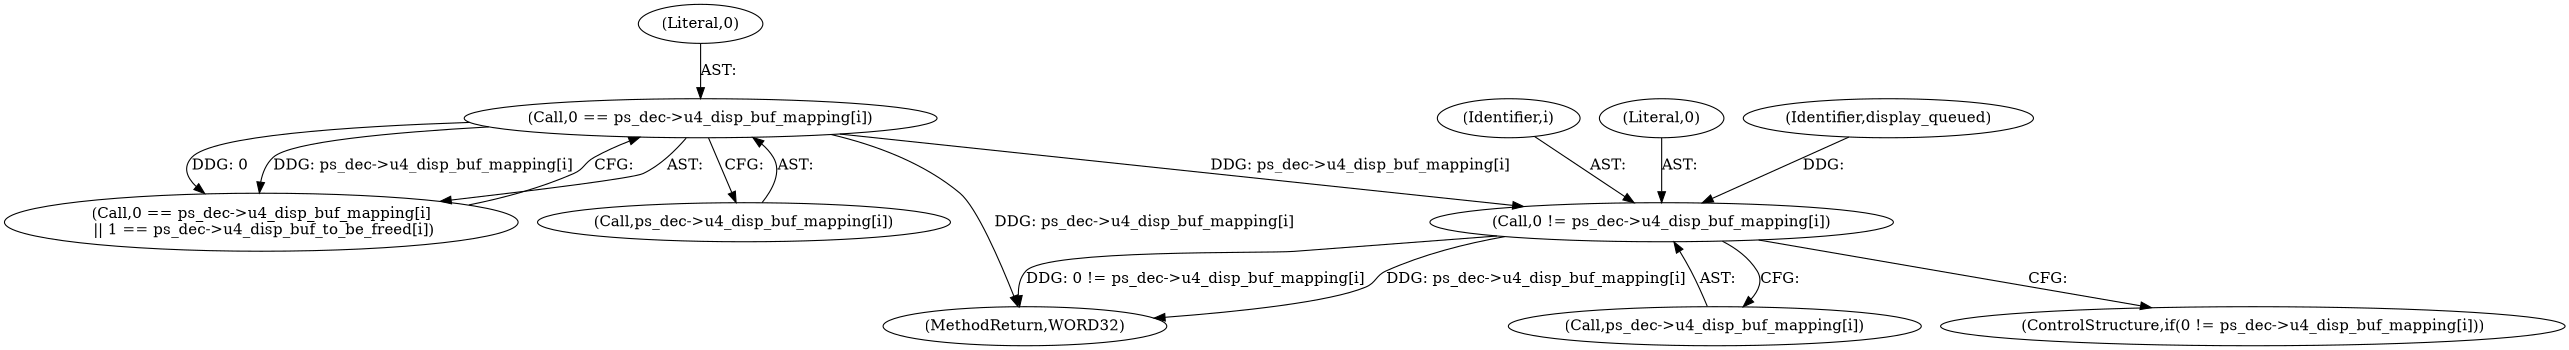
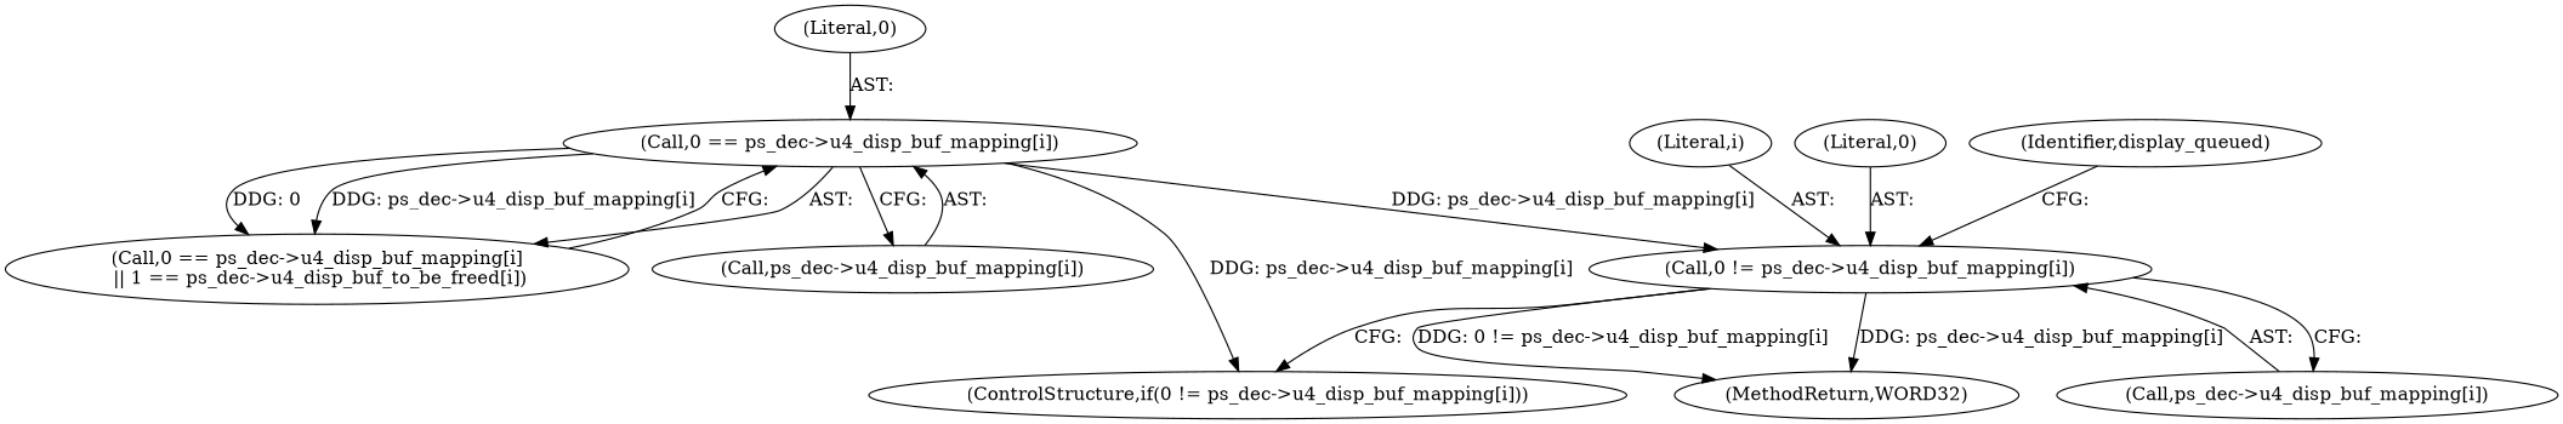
  digraph {
    n1 [label="(Call,0 != ps_dec->u4_disp_buf_mapping[i])"]
    n2 [label="(Call,ps_dec->u4_disp_buf_mapping[i])"]
    n3 [label="(MethodReturn,WORD32)"]
    n4 [label="(ControlStructure,if(0 != ps_dec->u4_disp_buf_mapping[i]))"]
    n5 [label="(Call,0 == ps_dec->u4_disp_buf_mapping[i])"]
    n6 [label="(Call,0 == ps_dec->u4_disp_buf_mapping[i]\n || 1 == ps_dec->u4_disp_buf_to_be_freed[i])"]
    n7 [label="(Call,ps_dec->u4_disp_buf_mapping[i])"]
    n8 [label="(Literal,0)"]
-   n9 [label="(Identifier,i)"]
+   n9 [label="(Literal,i)"]
    n10 [label="(Literal,0)"]
    n11 [label="(Identifier,display_queued)"]
    n1 -> n2 [label="CFG: "]
    n1 -> n3 [label="DDG: 0 != ps_dec->u4_disp_buf_mapping[i]"]
    n1 -> n3 [label="DDG: ps_dec->u4_disp_buf_mapping[i]"]
    n1 -> n4 [label="CFG: "]
    n2 -> n1 [label="AST: "]
    n5 -> n1 [label="DDG: ps_dec->u4_disp_buf_mapping[i]"]
-   n5 -> n3 [label="DDG: ps_dec->u4_disp_buf_mapping[i]"]
+   n5 -> n4 [label="DDG: ps_dec->u4_disp_buf_mapping[i]"]
    n5 -> n6 [label="AST: "]
    n5 -> n6 [label="DDG: 0"]
    n5 -> n6 [label="DDG: ps_dec->u4_disp_buf_mapping[i]"]
    n5 -> n7 [label="CFG: "]
    n6 -> n5 [label="CFG: "]
    n7 -> n5 [label="AST: "]
    n8 -> n5 [label="AST: "]
    n9 -> n1 [label="AST: "]
    n10 -> n1 [label="AST: "]
-   n11 -> n1 [label="DDG: "]
+   n11 -> n1 [label="CFG: "]
  }
